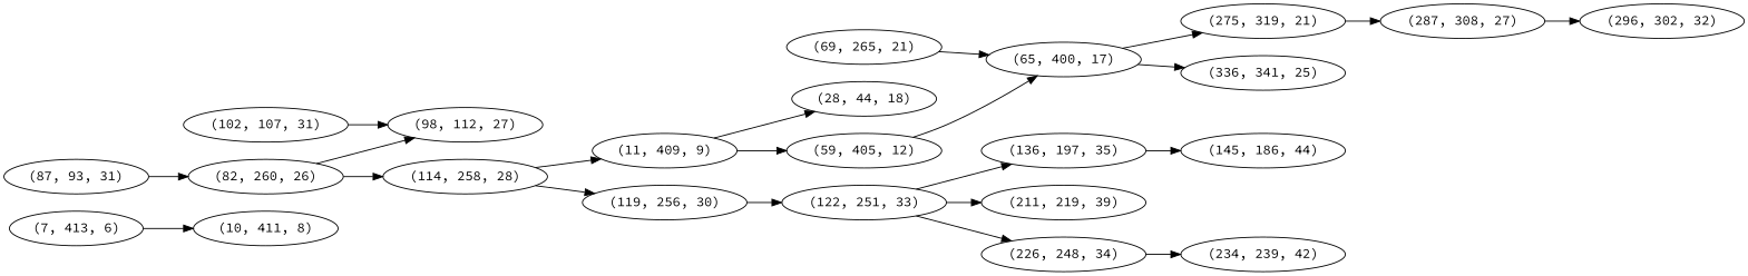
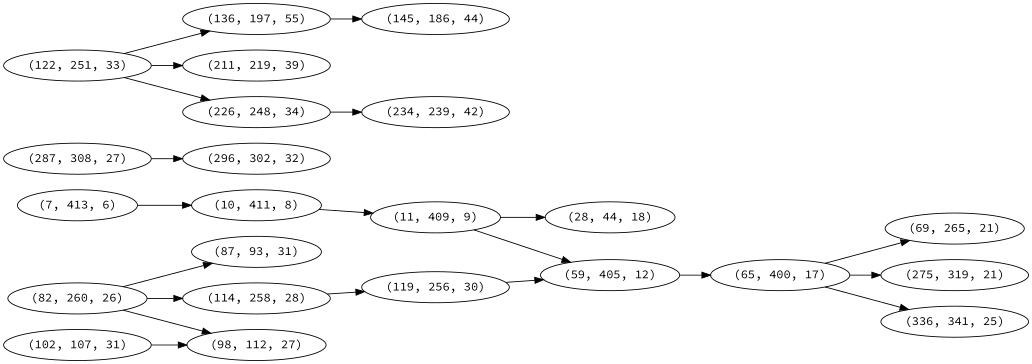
  digraph {
    fontname="Source Code Pro"
    rankdir=LR
    node [fontname="Source Code Pro"]
    edge [fontname="Source Code Pro"]
    "(7, 413, 6)"
    "(10, 411, 8)"
    "(11, 409, 9)"
    "(28, 44, 18)"
    "(59, 405, 12)"
    "(65, 400, 17)"
    "(69, 265, 21)"
    "(275, 319, 21)"
    "(336, 341, 25)"
    "(287, 308, 27)"
    "(82, 260, 26)"
    "(87, 93, 31)"
    "(98, 112, 27)"
    "(114, 258, 28)"
    "(119, 256, 30)"
    "(102, 107, 31)"
    "(122, 251, 33)"
-   "(136, 197, 35)"
+   "(136, 197, 35)" [label="(136, 197, 55)"]
    "(211, 219, 39)"
    "(226, 248, 34)"
    "(145, 186, 44)"
    "(234, 239, 42)"
    "(296, 302, 32)"
    "(7, 413, 6)" -> "(10, 411, 8)"
-   "(114, 258, 28)" -> "(11, 409, 9)"
+   "(10, 411, 8)" -> "(11, 409, 9)"
    "(11, 409, 9)" -> "(28, 44, 18)"
    "(11, 409, 9)" -> "(59, 405, 12)"
    "(59, 405, 12)" -> "(65, 400, 17)"
-   "(69, 265, 21)" -> "(65, 400, 17)"
+   "(65, 400, 17)" -> "(69, 265, 21)"
    "(65, 400, 17)" -> "(275, 319, 21)"
    "(65, 400, 17)" -> "(336, 341, 25)"
-   "(275, 319, 21)" -> "(287, 308, 27)"
    "(287, 308, 27)" -> "(296, 302, 32)"
-   "(87, 93, 31)" -> "(82, 260, 26)"
+   "(82, 260, 26)" -> "(87, 93, 31)"
    "(82, 260, 26)" -> "(98, 112, 27)"
    "(82, 260, 26)" -> "(114, 258, 28)"
    "(114, 258, 28)" -> "(119, 256, 30)"
-   "(119, 256, 30)" -> "(122, 251, 33)"
+   "(119, 256, 30)" -> "(59, 405, 12)"
    "(102, 107, 31)" -> "(98, 112, 27)"
    "(122, 251, 33)" -> "(136, 197, 35)"
    "(122, 251, 33)" -> "(211, 219, 39)"
    "(122, 251, 33)" -> "(226, 248, 34)"
    "(136, 197, 35)" -> "(145, 186, 44)"
    "(226, 248, 34)" -> "(234, 239, 42)"
  }
